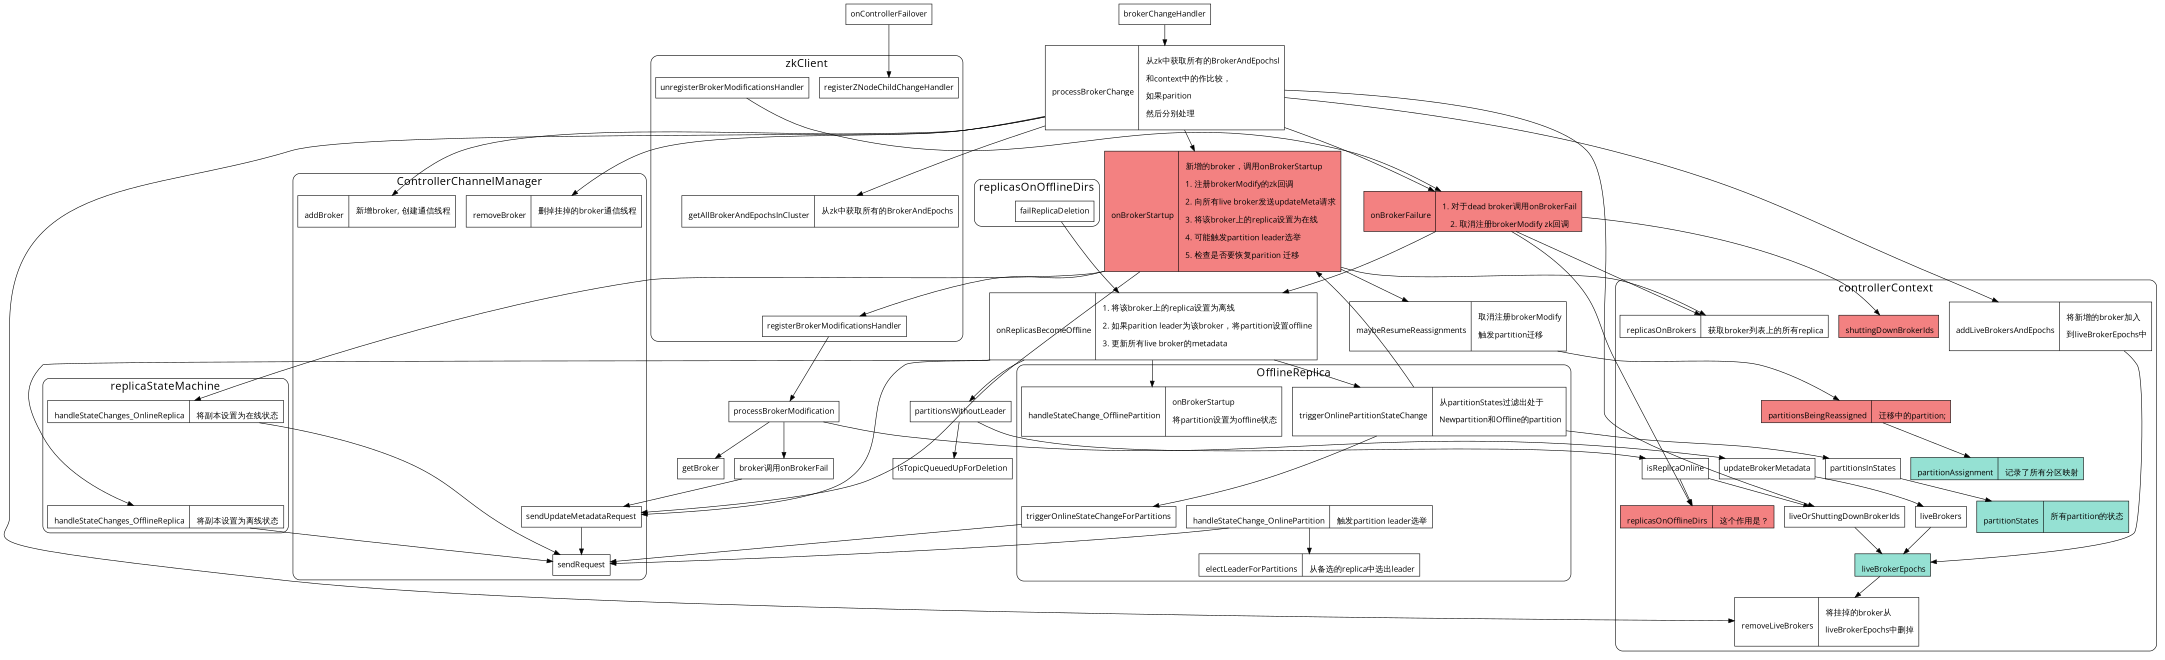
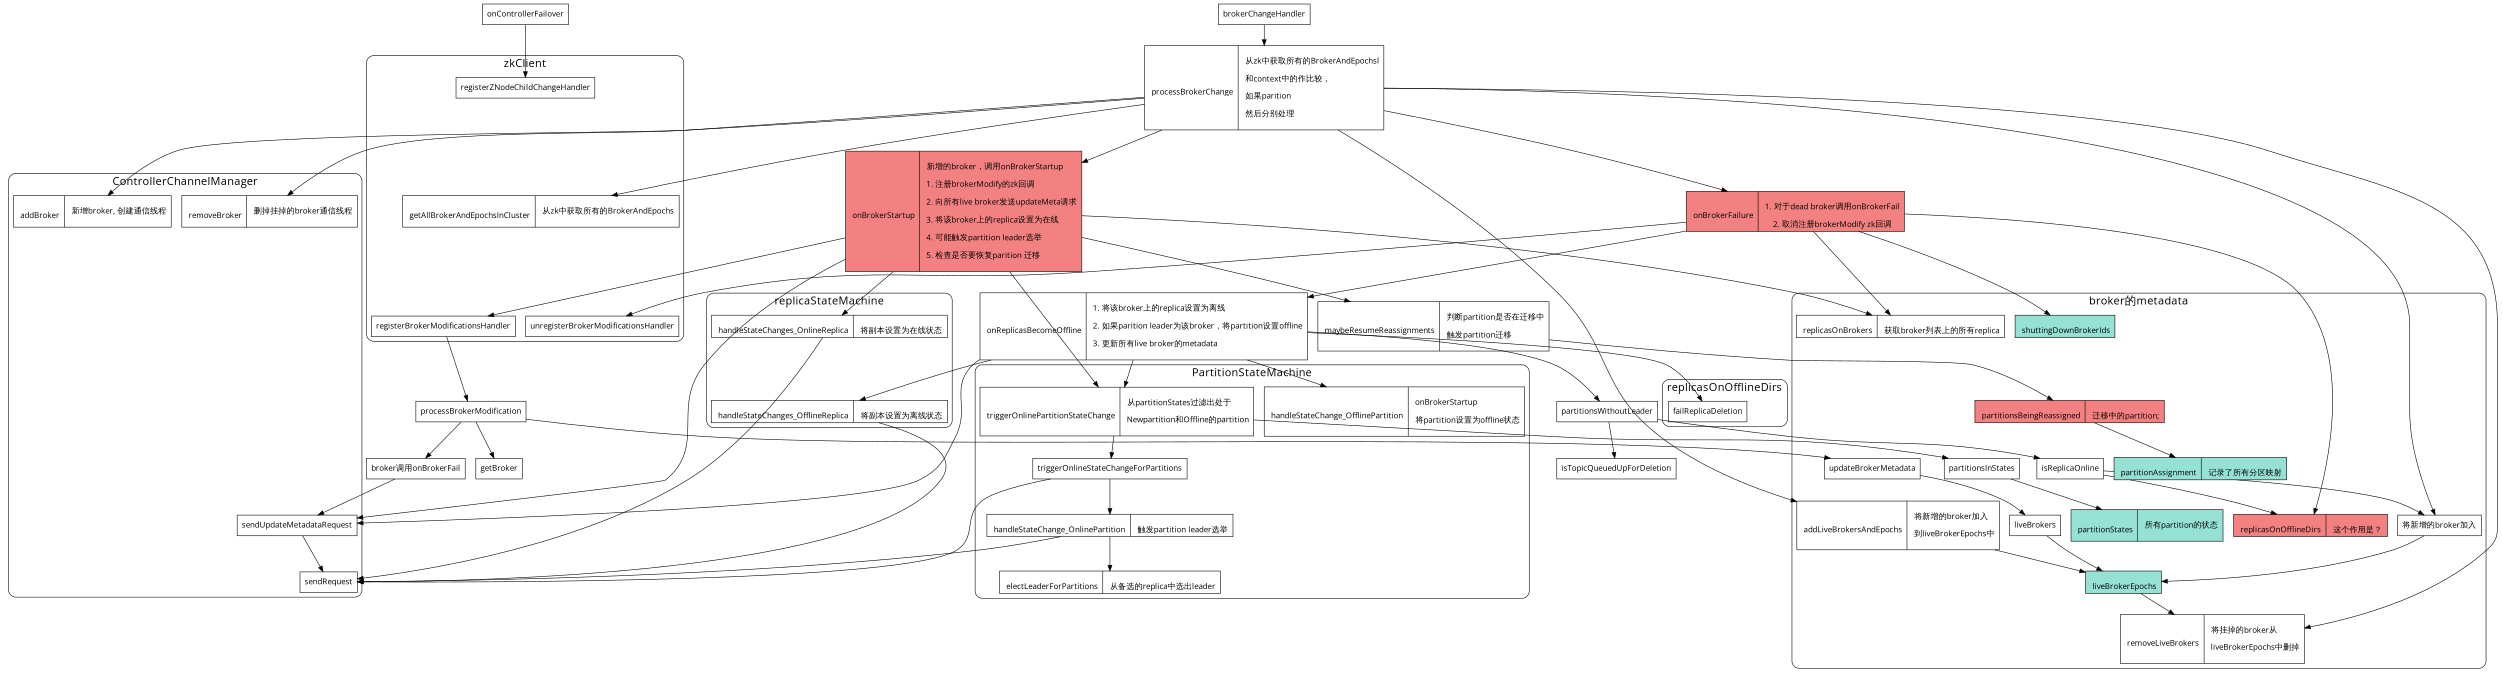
  digraph {
    fontname="Open Sans"
    newrank=true
    rankdir=TB
    node [fontname="Open Sans" shape=record]
    edge [fontname="Open Sans"]
    n1 [fillcolor="#f38181" label="{{\n      onBrokerFailure|\n      1. 对于dead broker调用onBrokerFail\l\n      2. 取消注册brokerModify zk回调\n    }}" style=filled]
    n2 [fillcolor="#f38181" label="{{\n      onBrokerStartup|\n      新增的broker，调用onBrokerStartup\l\n      1. 注册brokerModify的zk回调\l\n      2. 向所有live broker发送updateMeta请求\l\n      3. 将该broker上的replica设置为在线\l\n      4. 可能触发partition leader选举\l\n      5. 检查是否要恢复parition 迁移\l\n    }}" style=filled]
    n3 [fillcolor="#95e1d3" label="{{\n        partitionStates\l|\n        所有partition的状态\l\n      }}" style=filled]
    partitionsInStates [shape=box]
    updateBrokerMetadata [shape=box]
    liveBrokers [shape=box]
    n7 [fillcolor="#95e1d3" label="{{\n        liveBrokerEpochs\n      }}" style=filled]
    n8 [fillcolor="#f38181" label="{{\n        replicasOnOfflineDirs|\n        这个作用是？\n      }}" style=filled]
    isReplicaOnline [shape=box]
-   liveOrShuttingDownBrokerIds [shape=box]
+   liveOrShuttingDownBrokerIds [shape=box label="将新增的broker加入"]
    n11 [fillcolor="#f38181" label="{{\n        partitionsBeingReassigned|\n        迁移中的partition;\n      }}" style=filled]
    n12 [label="{{\n        addLiveBrokersAndEpochs|\n        将新增的broker加入\l \n        到liveBrokerEpochs中\l\n      }}"]
    n13 [label="{{\n        removeLiveBrokers|\n        将挂掉的broker从\l \n        liveBrokerEpochs中删掉\l\n      }}"]
    n14 [label="{{\n        replicasOnBrokers|\n        获取broker列表上的所有replica\n      }}"]
    n15 [fillcolor="#95e1d3" label="{{\n        partitionAssignment|\n        记录了所有分区映射\n      }}" style=filled]
-   n16 [fillcolor="#f38181" label="{{\n        shuttingDownBrokerIds\n      }}" style=filled]
+   n16 [fillcolor="#95e1d3" label="{{\n        shuttingDownBrokerIds\n      }}" style=filled]
    sendRequest [shape=box]
    n18 [label="{{\n        removeBroker|\n        删掉挂掉的broker通信线程\l\n      }}"]
    n19 [label="{{\n        addBroker|\n        新增broker, 创建通信线程\l\n      }}"]
    sendUpdateMetadataRequest [shape=box]
    n21 [label="{{\n        handleStateChanges_OnlineReplica|\n        将副本设置为在线状态\n      }}"]
    n22 [label="{{\n        handleStateChanges_OfflineReplica|\n        将副本设置为离线状态\n      }}"]
    n23 [label="{{\n        triggerOnlinePartitionStateChange|\n        从partitionStates过滤出处于\l \n        Newpartition和Offline的partition\l\n      }}"]
    triggerOnlineStateChangeForPartitions [shape=box]
    n25 [label="{{\n        handleStateChange_OnlinePartition|\n        触发partition leader选举\n      }}"]
    n26 [label="{{\n        electLeaderForPartitions|\n        从备选的replica中选出leader\n      }}"]
    n27 [label="{{\n        handleStateChange_OfflinePartition|\n        onBrokerStartup\l\n        将partition设置为offline状态\l\n      }}"]
    failReplicaDeletion [shape=box]
    registerZNodeChildChangeHandler [shape=box]
    n30 [label="{{\n      getAllBrokerAndEpochsInCluster|\n      从zk中获取所有的BrokerAndEpochs\l\n    }}"]
    registerBrokerModificationsHandler [shape=box]
    unregisterBrokerModificationsHandler [shape=box]
    n33 [label="{{\n      onReplicasBecomeOffline|\n      1. 将该broker上的replica设置为离线\l\n      2. 如果parition leader为该broker，将partition设置offline\l\n      3. 更新所有live broker的metadata\l\n    }}"]
-   n34 [label="{{\n      maybeResumeReassignments|\n      取消注册brokerModify\l\n      触发partition迁移\l\n    }}"]
+   n34 [label="{{\n      maybeResumeReassignments|\n      判断partition是否在迁移中\l\n      触发partition迁移\l\n    }}"]
    processBrokerModification [shape=box]
    partitionsWithoutLeader [shape=box]
    isTopicQueuedUpForDeletion [shape=box]
    onControllerFailover [shape=box]
    n39 [label="{{\n      processBrokerChange|\n      从zk中获取所有的BrokerAndEpochsl\l\n      和context中的作比较，\l \n      如果parition\l\n      然后分别处理\l\n    }}"]
    brokerChangeHandler [shape=box]
    getBroker [shape=box]
    n42 [label="broker调用onBrokerFail" shape=box]
    subgraph sub_1 {
      rank=same
      n1
      n2
    }
    subgraph cluster_2 {
      fontsize=20
-     label=controllerContext
+     label="broker的metadata"
      style=rounded
      n3
      partitionsInStates
      updateBrokerMetadata
      liveBrokers
      n7
      n8
      isReplicaOnline
      liveOrShuttingDownBrokerIds
      n11
      n12
      n13
      n14
      n15
      n16
    }
    subgraph cluster_3 {
      fontsize=20
      label=ControllerChannelManager
      style=rounded
      sendRequest
      n18
      n19
      sendUpdateMetadataRequest
    }
    subgraph cluster_4 {
      fontsize=20
      label=replicaStateMachine
      style=rounded
      n21
      n22
    }
    subgraph cluster_5 {
      fontsize=20
-     label=OfflineReplica
+     label=PartitionStateMachine
      style=rounded
      n23
      triggerOnlineStateChangeForPartitions
      n25
      n26
      n27
    }
    subgraph cluster_6 {
      fontsize=20
      label=replicasOnOfflineDirs
      style=rounded
      failReplicaDeletion
    }
    subgraph cluster_7 {
      fontsize=20
      label=zkClient
      style=rounded
      registerZNodeChildChangeHandler
      n30
      registerBrokerModificationsHandler
      unregisterBrokerModificationsHandler
    }
    n1 -> n8
    n1 -> n14
    n1 -> n16
-   unregisterBrokerModificationsHandler -> n1
+   n1 -> unregisterBrokerModificationsHandler
    n1 -> n33
    n2 -> n14
    n2 -> sendUpdateMetadataRequest
    n2 -> n21
-   n23 -> n2
+   n2 -> n23
    n2 -> registerBrokerModificationsHandler
    n2 -> n34
    partitionsInStates -> n3
    updateBrokerMetadata -> liveBrokers
    liveBrokers -> n7
    n7 -> n13
    isReplicaOnline -> n8
    isReplicaOnline -> liveOrShuttingDownBrokerIds
    liveOrShuttingDownBrokerIds -> n7
    n11 -> n15
    n12 -> n7
    sendUpdateMetadataRequest -> sendRequest
    n21 -> sendRequest
    n22 -> sendRequest
    n23 -> partitionsInStates
    n23 -> triggerOnlineStateChangeForPartitions
    triggerOnlineStateChangeForPartitions -> sendRequest
+   triggerOnlineStateChangeForPartitions -> n25
    n25 -> sendRequest
    n25 -> n26
    registerBrokerModificationsHandler -> processBrokerModification
    n33 -> sendUpdateMetadataRequest
    n33 -> n22
    n33 -> n23
    n33 -> n27
-   failReplicaDeletion -> n33
+   n33 -> failReplicaDeletion
    n33 -> partitionsWithoutLeader
    n34 -> n11
    processBrokerModification -> updateBrokerMetadata
    processBrokerModification -> getBroker
    processBrokerModification -> n42
    partitionsWithoutLeader -> isReplicaOnline
    partitionsWithoutLeader -> isTopicQueuedUpForDeletion
    onControllerFailover -> registerZNodeChildChangeHandler
    n39 -> n1
    n39 -> n2
    n39 -> liveOrShuttingDownBrokerIds
    n39 -> n12
    n39 -> n13
    n39 -> n18
    n39 -> n19
    n39 -> n30
    brokerChangeHandler -> n39
    n42 -> sendUpdateMetadataRequest
  }
